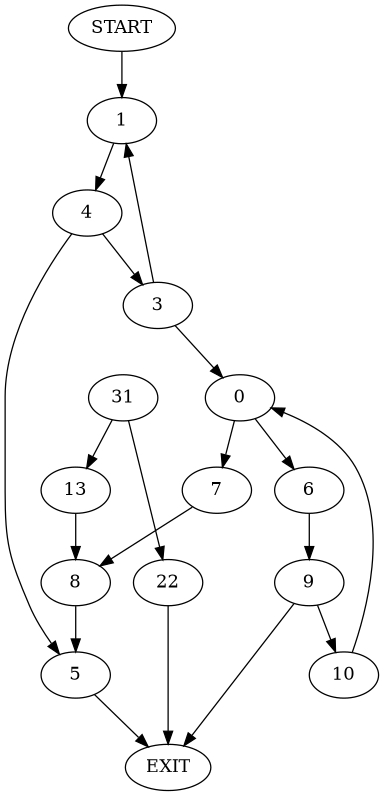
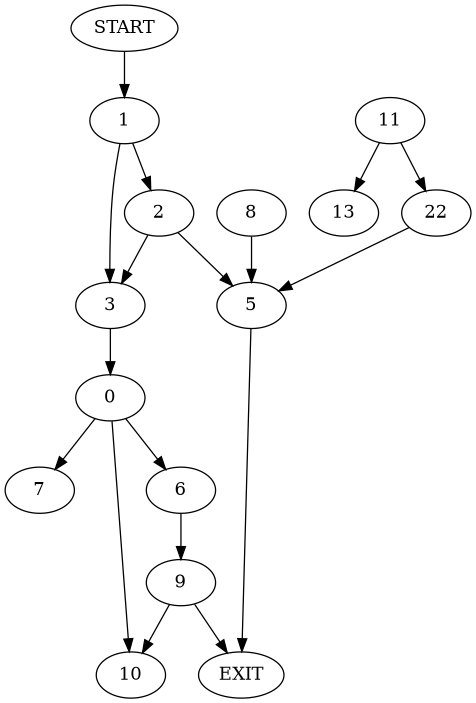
  digraph {
    n1 [label=START]
    1
-   2 [label=4]
+   2
    3
    n5 [label=EXIT]
    5
    n7 [label=0]
    6
    7
    9
    8
    10
    n13 [label=22]
-   11 [label=31]
+   11
    13
    n1 -> 1
    1 -> 2
-   3 -> 1
+   1 -> 3
    2 -> 3
    2 -> 5
    3 -> n7
    5 -> n5
    n7 -> 6
    n7 -> 7
    6 -> 9
-   7 -> 8
    9 -> n5
    9 -> 10
    8 -> 5
-   10 -> n7
-   n13 -> n5
+   n7 -> 10
+   n13 -> 5
    11 -> n13
    11 -> 13
-   13 -> 8
  }
